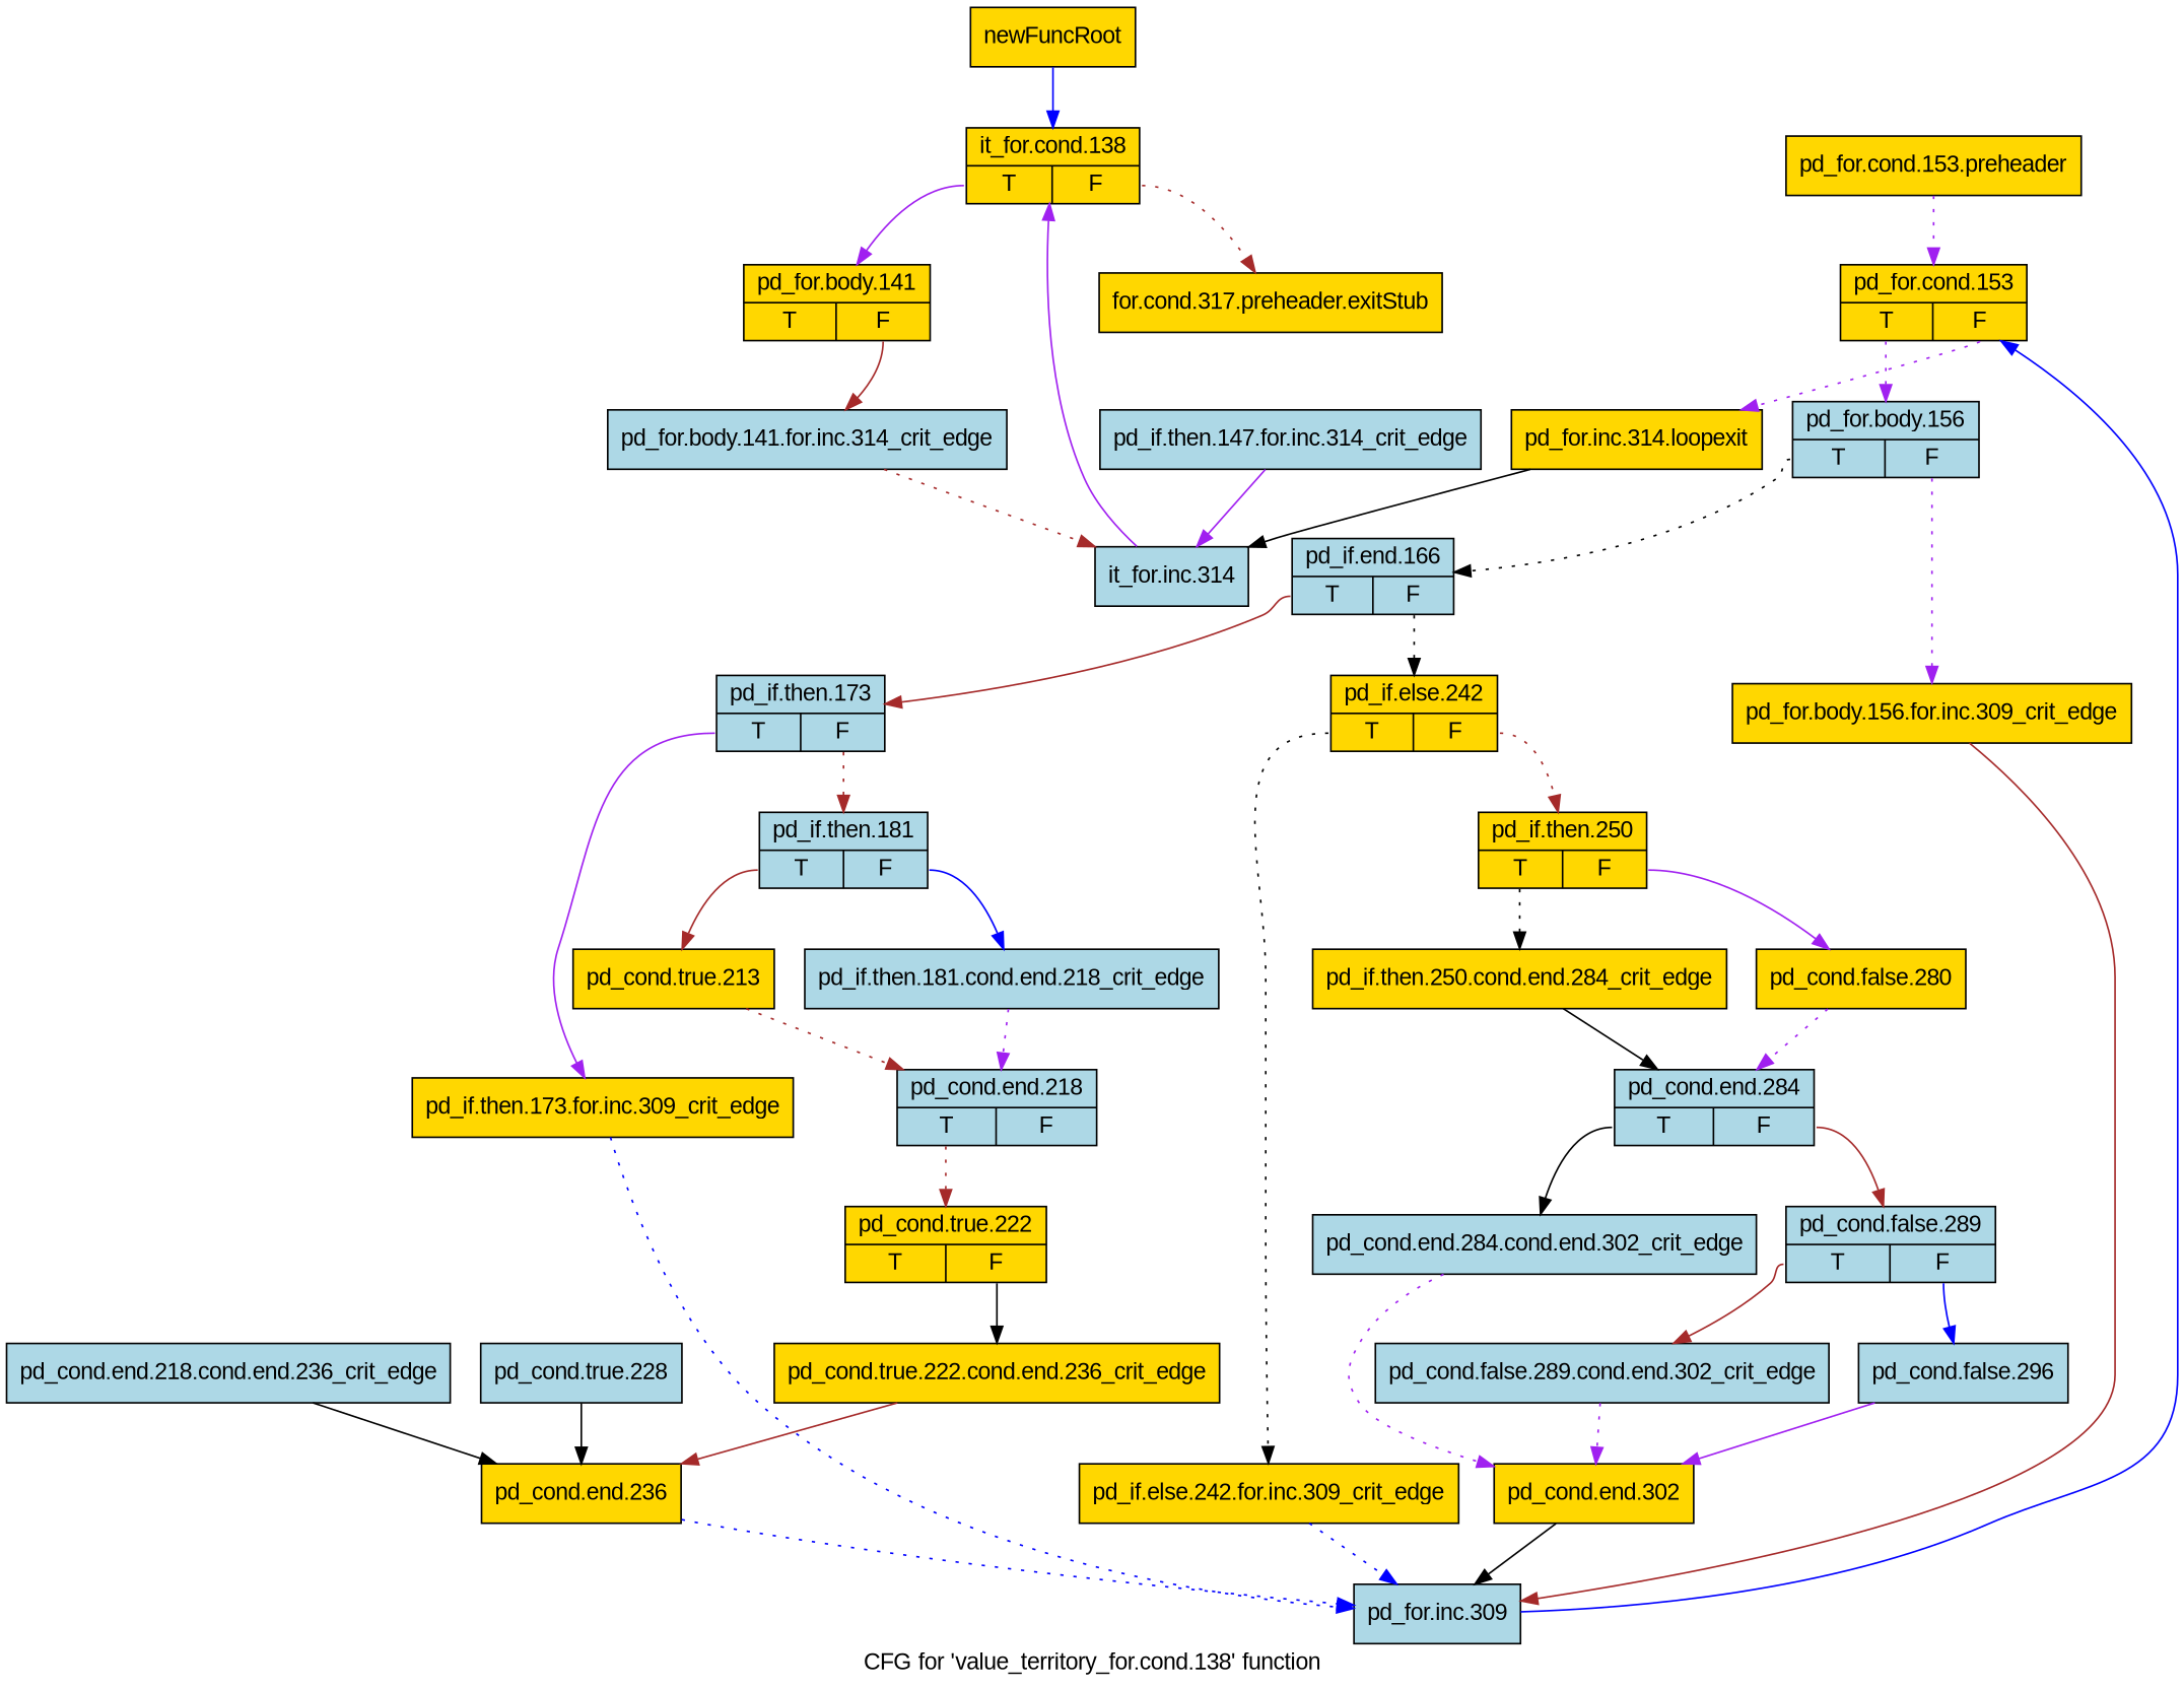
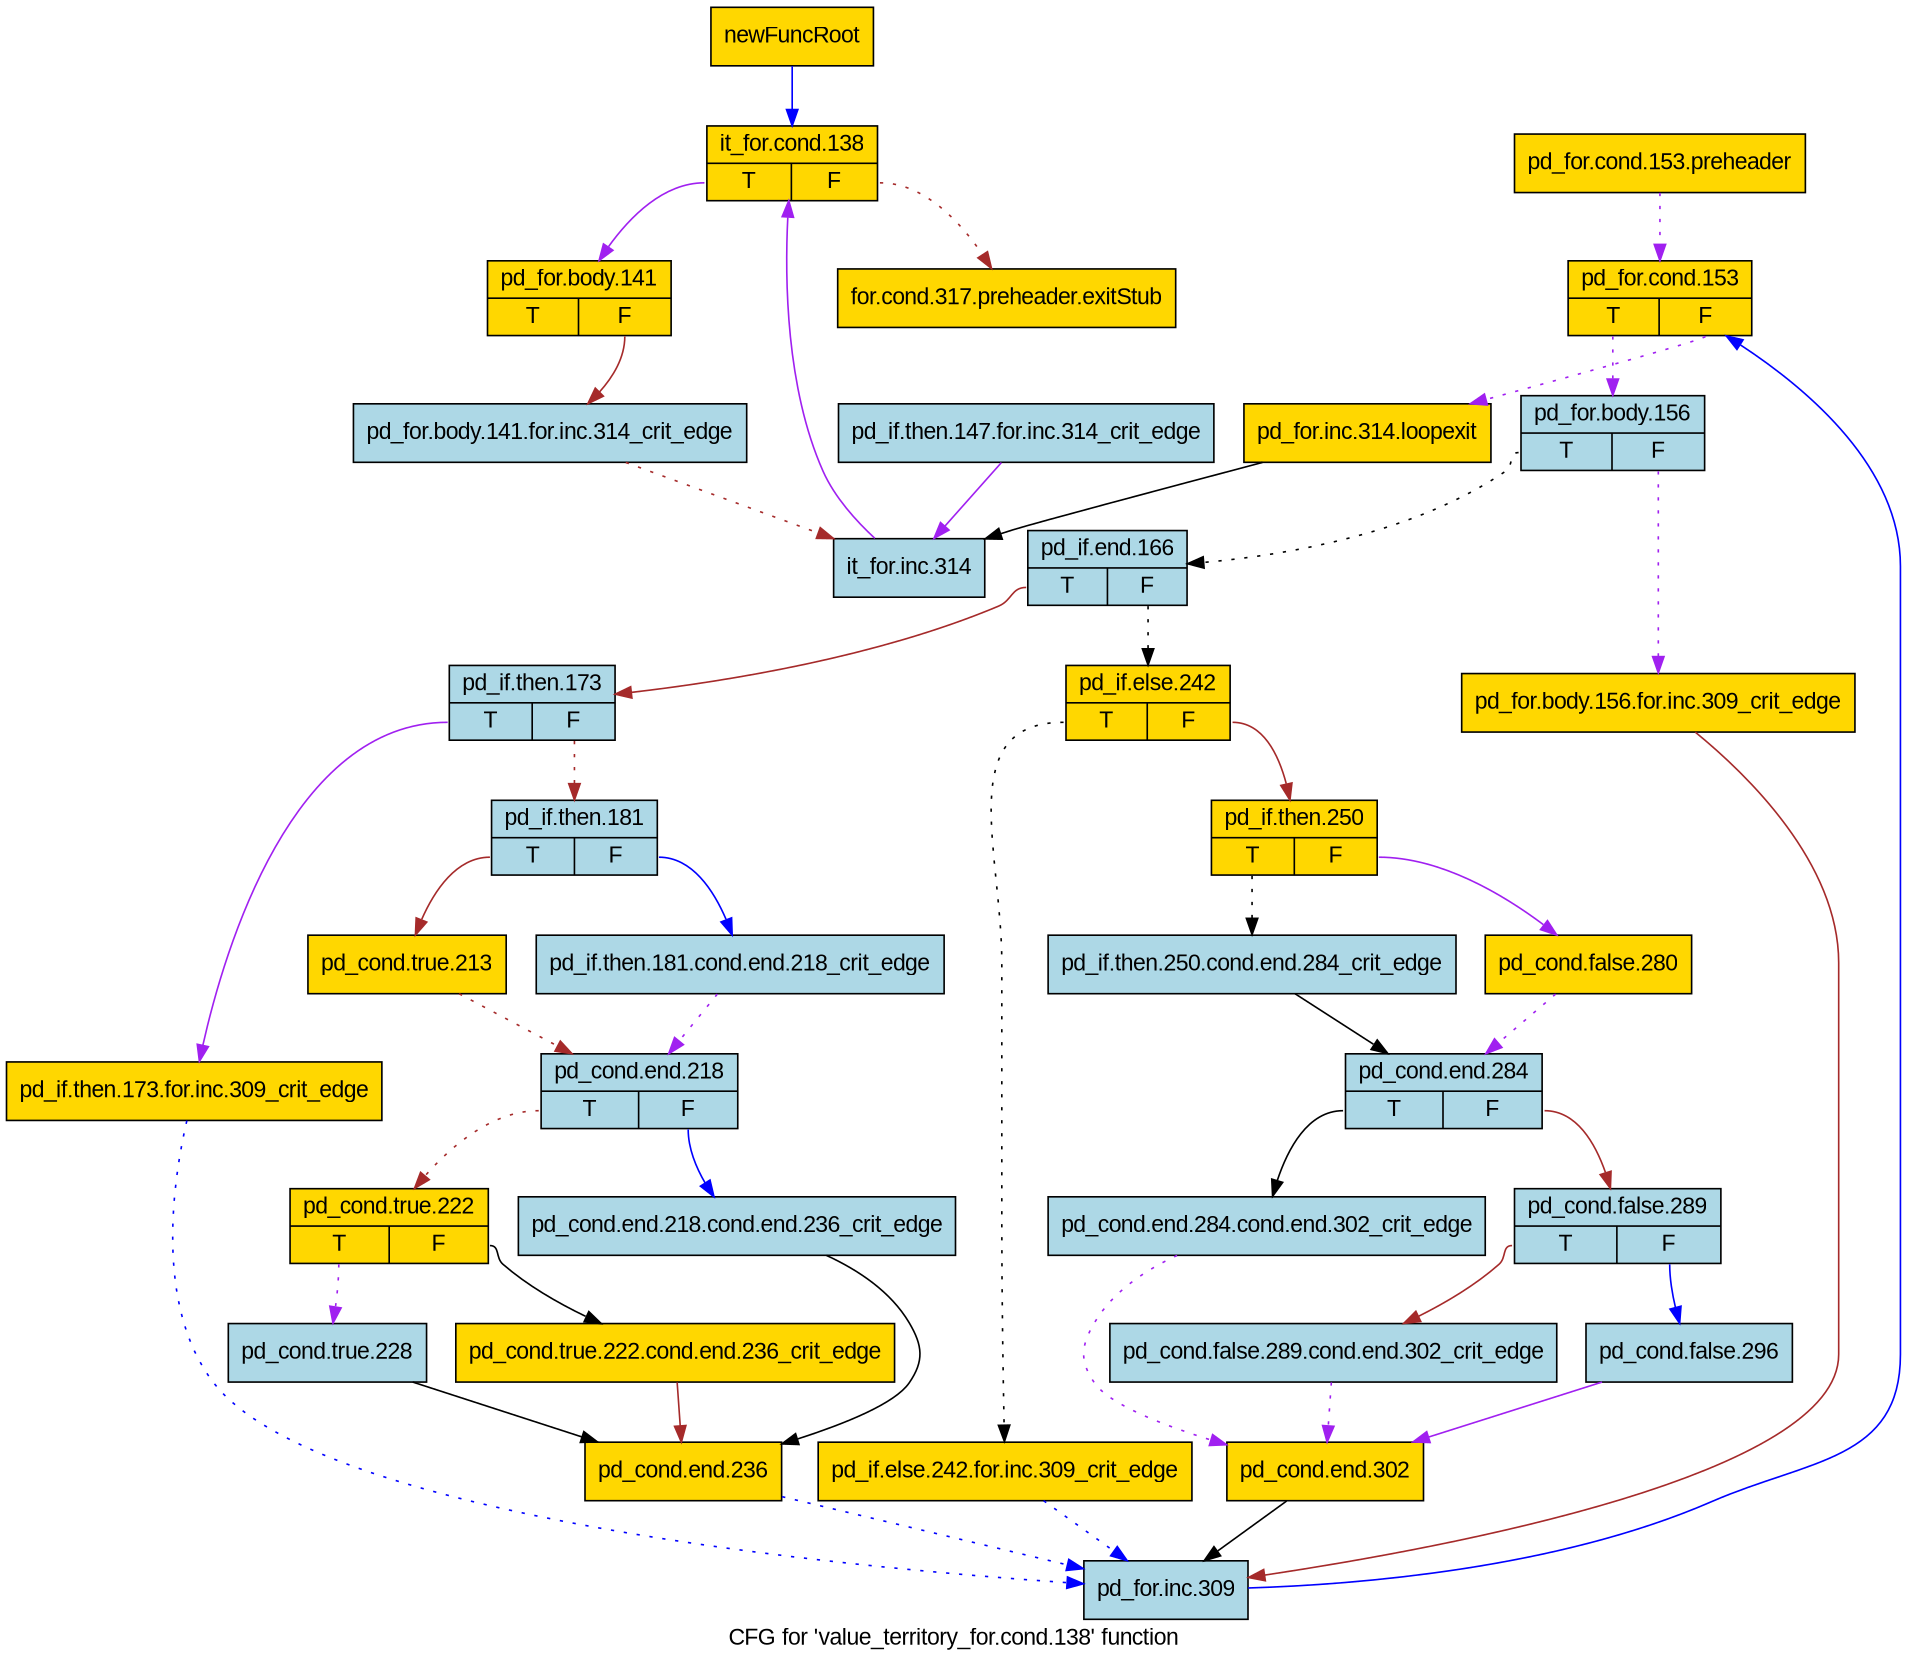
  digraph {
    fontname="Liberation Sans"
    label="CFG for 'value_territory_for.cond.138' function"
    node [fillcolor=gold fontname="Liberation Sans" shape=record style=filled]
    edge [color=purple fontname="Liberation Sans" style=solid]
    n1 [label="{newFuncRoot}"]
    n2 [label="{it_for.cond.138|{<s0>T|<s1>F}}"]
    n3 [label="{for.cond.317.preheader.exitStub}"]
    n4 [label="{pd_for.body.141|{<s0>T|<s1>F}}"]
    n5 [fillcolor=lightblue label="{pd_for.body.141.for.inc.314_crit_edge}"]
    n6 [fillcolor=lightblue label="{it_for.inc.314}"]
    n7 [fillcolor=lightblue label="{pd_if.then.147.for.inc.314_crit_edge}"]
    n8 [label="{pd_for.cond.153.preheader}"]
    n9 [label="{pd_for.cond.153|{<s0>T|<s1>F}}"]
    n10 [fillcolor=lightblue label="{pd_for.body.156|{<s0>T|<s1>F}}"]
    n11 [label="{pd_for.inc.314.loopexit}"]
    n12 [fillcolor=lightblue label="{pd_if.end.166|{<s0>T|<s1>F}}"]
    n13 [label="{pd_for.body.156.for.inc.309_crit_edge}"]
    n14 [fillcolor=lightblue label="{pd_if.then.173|{<s0>T|<s1>F}}"]
    n15 [label="{pd_if.else.242|{<s0>T|<s1>F}}"]
    n16 [fillcolor=lightblue label="{pd_for.inc.309}"]
    n17 [label="{pd_if.then.173.for.inc.309_crit_edge}"]
    n18 [fillcolor=lightblue label="{pd_if.then.181|{<s0>T|<s1>F}}"]
    n19 [label="{pd_if.else.242.for.inc.309_crit_edge}"]
    n20 [label="{pd_if.then.250|{<s0>T|<s1>F}}"]
    n21 [label="{pd_cond.true.213}"]
    n22 [fillcolor=lightblue label="{pd_if.then.181.cond.end.218_crit_edge}"]
-   n23 [label="{pd_if.then.250.cond.end.284_crit_edge}"]
+   n23 [fillcolor=lightblue label="{pd_if.then.250.cond.end.284_crit_edge}"]
    n24 [label="{pd_cond.false.280}"]
    n25 [fillcolor=lightblue label="{pd_cond.end.284|{<s0>T|<s1>F}}"]
    n26 [fillcolor=lightblue label="{pd_cond.end.284.cond.end.302_crit_edge}"]
    n27 [fillcolor=lightblue label="{pd_cond.false.289|{<s0>T|<s1>F}}"]
    n28 [label="{pd_cond.end.302}"]
    n29 [fillcolor=lightblue label="{pd_cond.false.289.cond.end.302_crit_edge}"]
    n30 [fillcolor=lightblue label="{pd_cond.false.296}"]
    n31 [fillcolor=lightblue label="{pd_cond.end.218|{<s0>T|<s1>F}}"]
    n32 [label="{pd_cond.true.222|{<s0>T|<s1>F}}"]
    n33 [fillcolor=lightblue label="{pd_cond.end.218.cond.end.236_crit_edge}"]
    n34 [fillcolor=lightblue label="{pd_cond.true.228}"]
    n35 [label="{pd_cond.true.222.cond.end.236_crit_edge}"]
    n36 [label="{pd_cond.end.236}"]
    n1 -> n2 [color=blue]
    n2 -> n3 [color=brown style=dotted tailport=s1]
    n2 -> n4 [tailport=s0]
    n4 -> n5 [color=brown tailport=s1]
    n5 -> n6 [color=brown style=dotted]
    n6 -> n2
    n7 -> n6
    n8 -> n9 [style=dotted]
    n9 -> n10 [style=dotted tailport=s0]
    n9 -> n11 [style=dotted tailport=s1]
    n10 -> n12 [color=black style=dotted tailport=s0]
    n10 -> n13 [style=dotted tailport=s1]
    n11 -> n6 [color=black]
    n12 -> n14 [color=brown tailport=s0]
    n12 -> n15 [color=black style=dotted tailport=s1]
    n13 -> n16 [color=brown]
    n14 -> n17 [tailport=s0]
    n14 -> n18 [color=brown style=dotted tailport=s1]
    n15 -> n19 [color=black style=dotted tailport=s0]
-   n15 -> n20 [color=brown style=dotted tailport=s1]
+   n15 -> n20 [color=brown tailport=s1]
    n16 -> n9 [color=blue]
    n17 -> n16 [color=blue style=dotted]
    n18 -> n21 [color=brown tailport=s0]
    n18 -> n22 [color=blue tailport=s1]
    n19 -> n16 [color=blue style=dotted]
    n20 -> n23 [color=black style=dotted tailport=s0]
    n20 -> n24 [tailport=s1]
    n21 -> n31 [color=brown style=dotted]
    n22 -> n31 [style=dotted]
    n23 -> n25 [color=black]
    n24 -> n25 [style=dotted]
    n25 -> n26 [color=black tailport=s0]
    n25 -> n27 [color=brown tailport=s1]
    n26 -> n28 [style=dotted]
    n27 -> n29 [color=brown tailport=s0]
    n27 -> n30 [color=blue tailport=s1]
    n28 -> n16 [color=black]
    n29 -> n28 [style=dotted]
    n30 -> n28
    n31 -> n32 [color=brown style=dotted tailport=s0]
+   n31 -> n33 [color=blue tailport=s1]
+   n32 -> n34 [style=dotted tailport=s0]
    n32 -> n35 [color=black tailport=s1]
    n33 -> n36 [color=black]
    n34 -> n36 [color=black]
    n35 -> n36 [color=brown]
    n36 -> n16 [color=blue style=dotted]
  }
